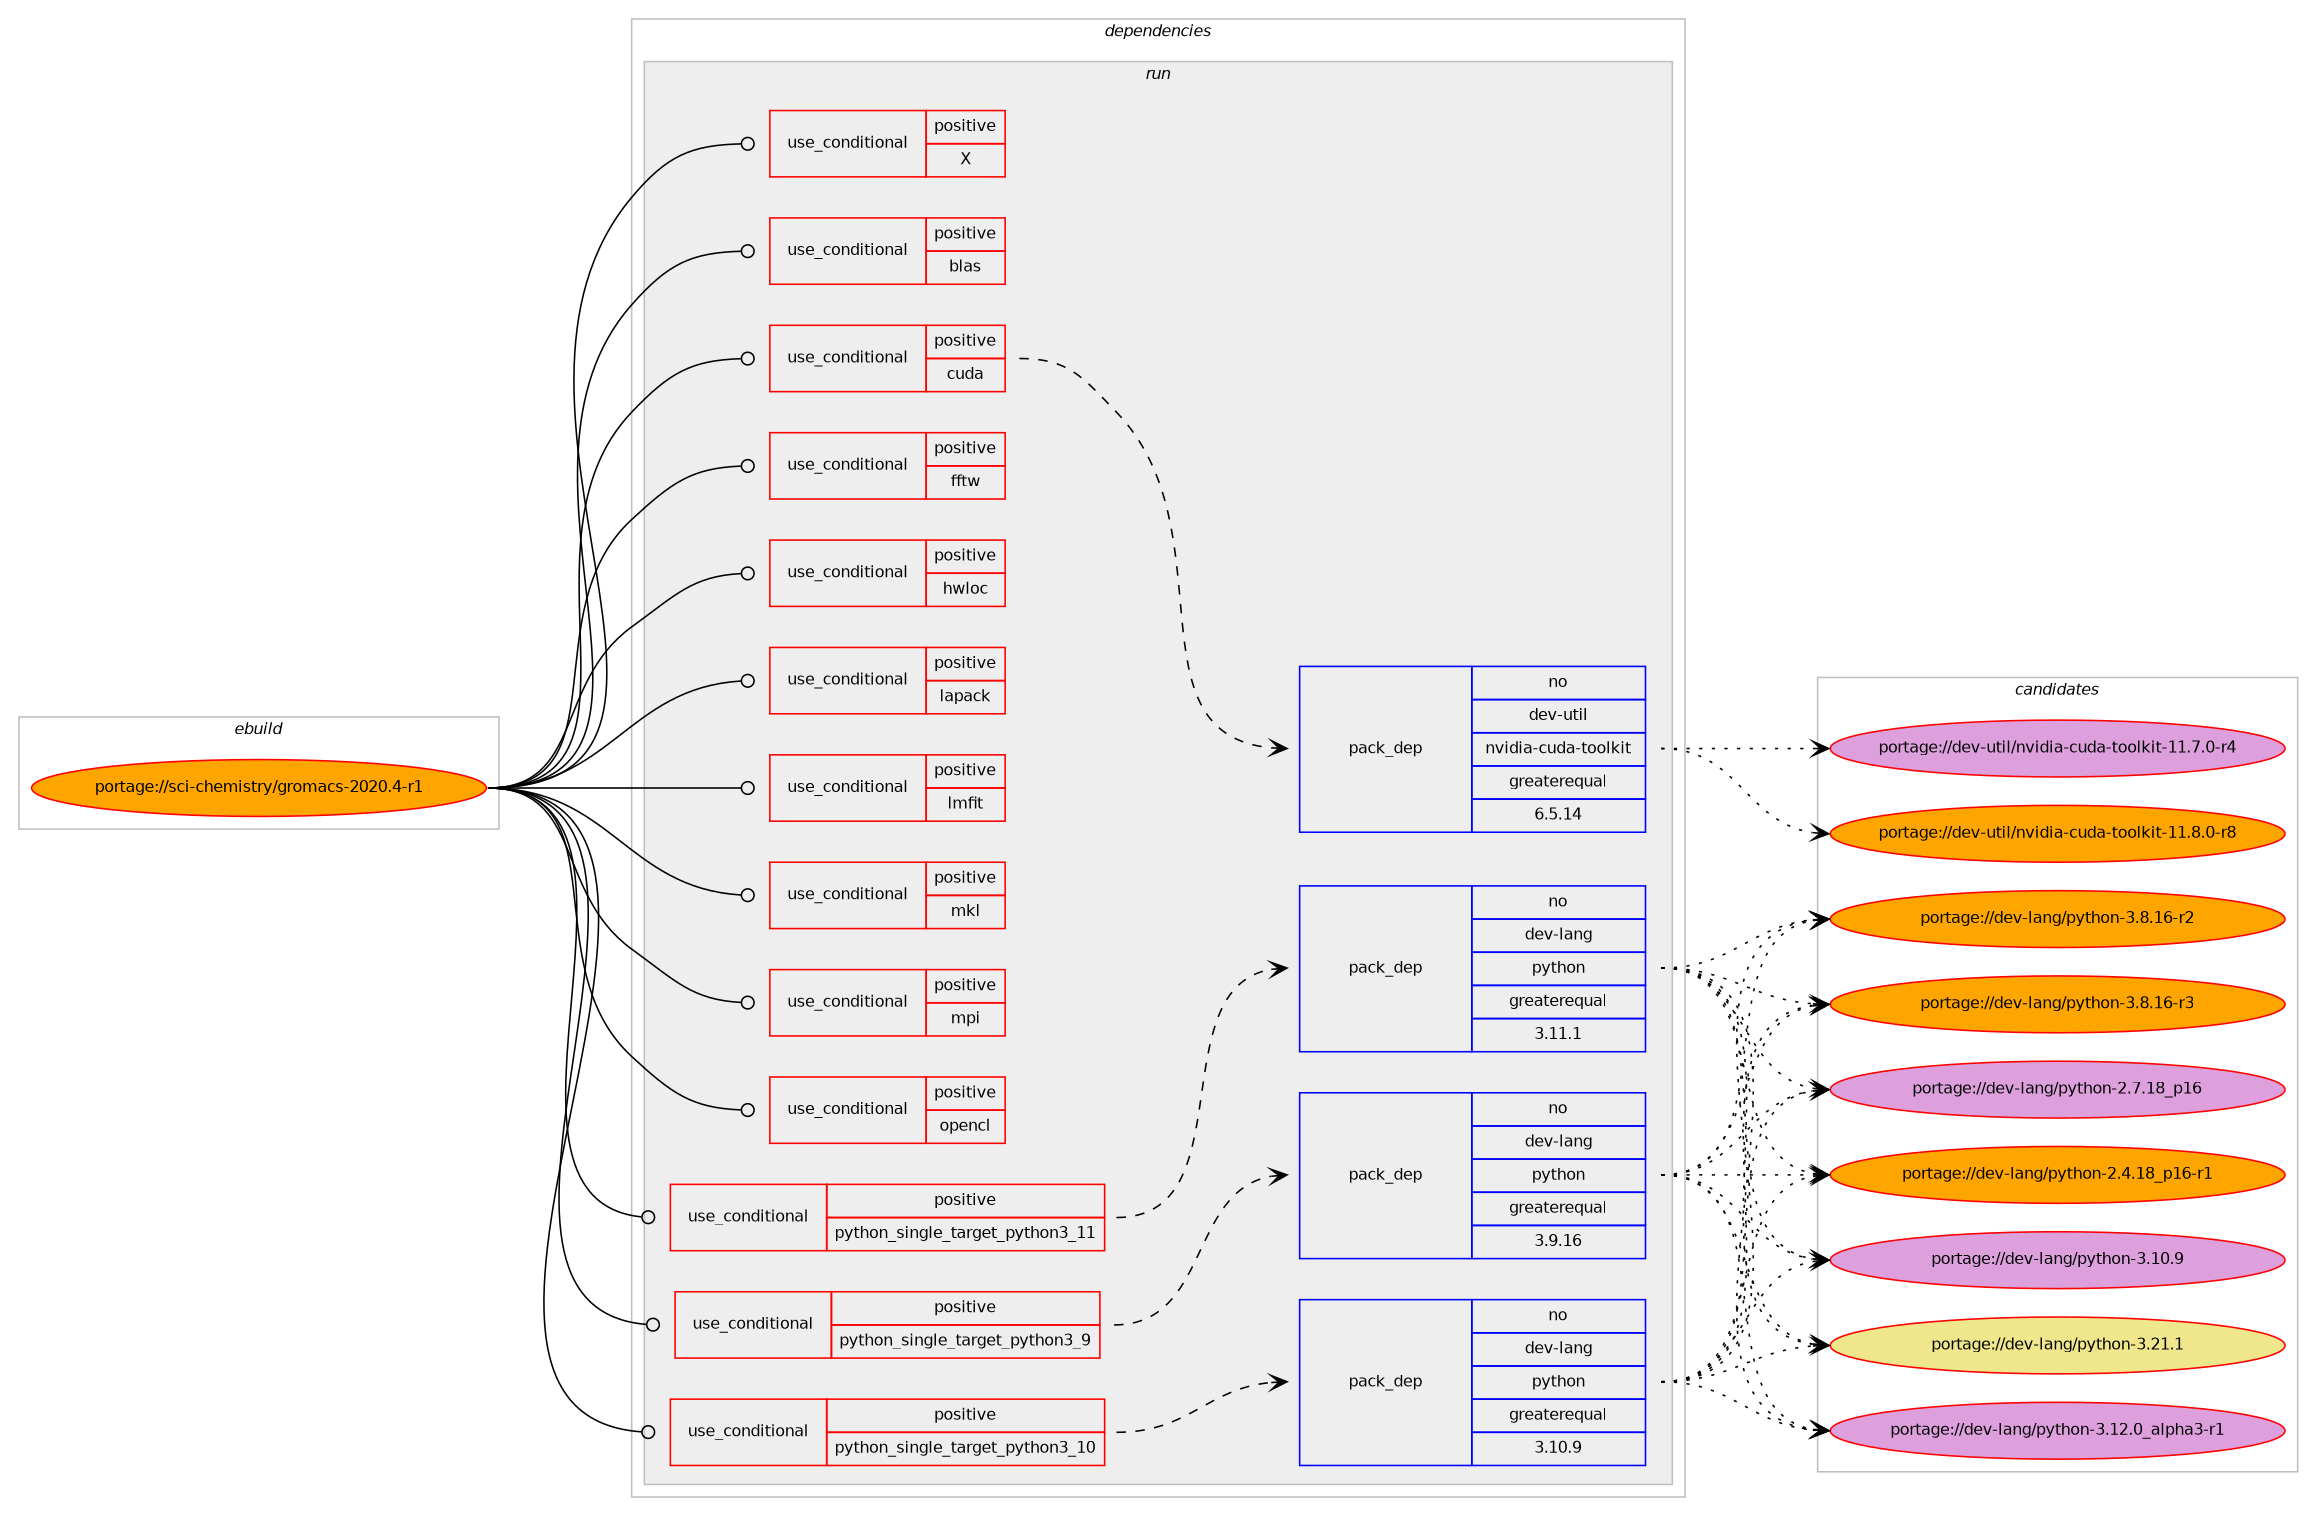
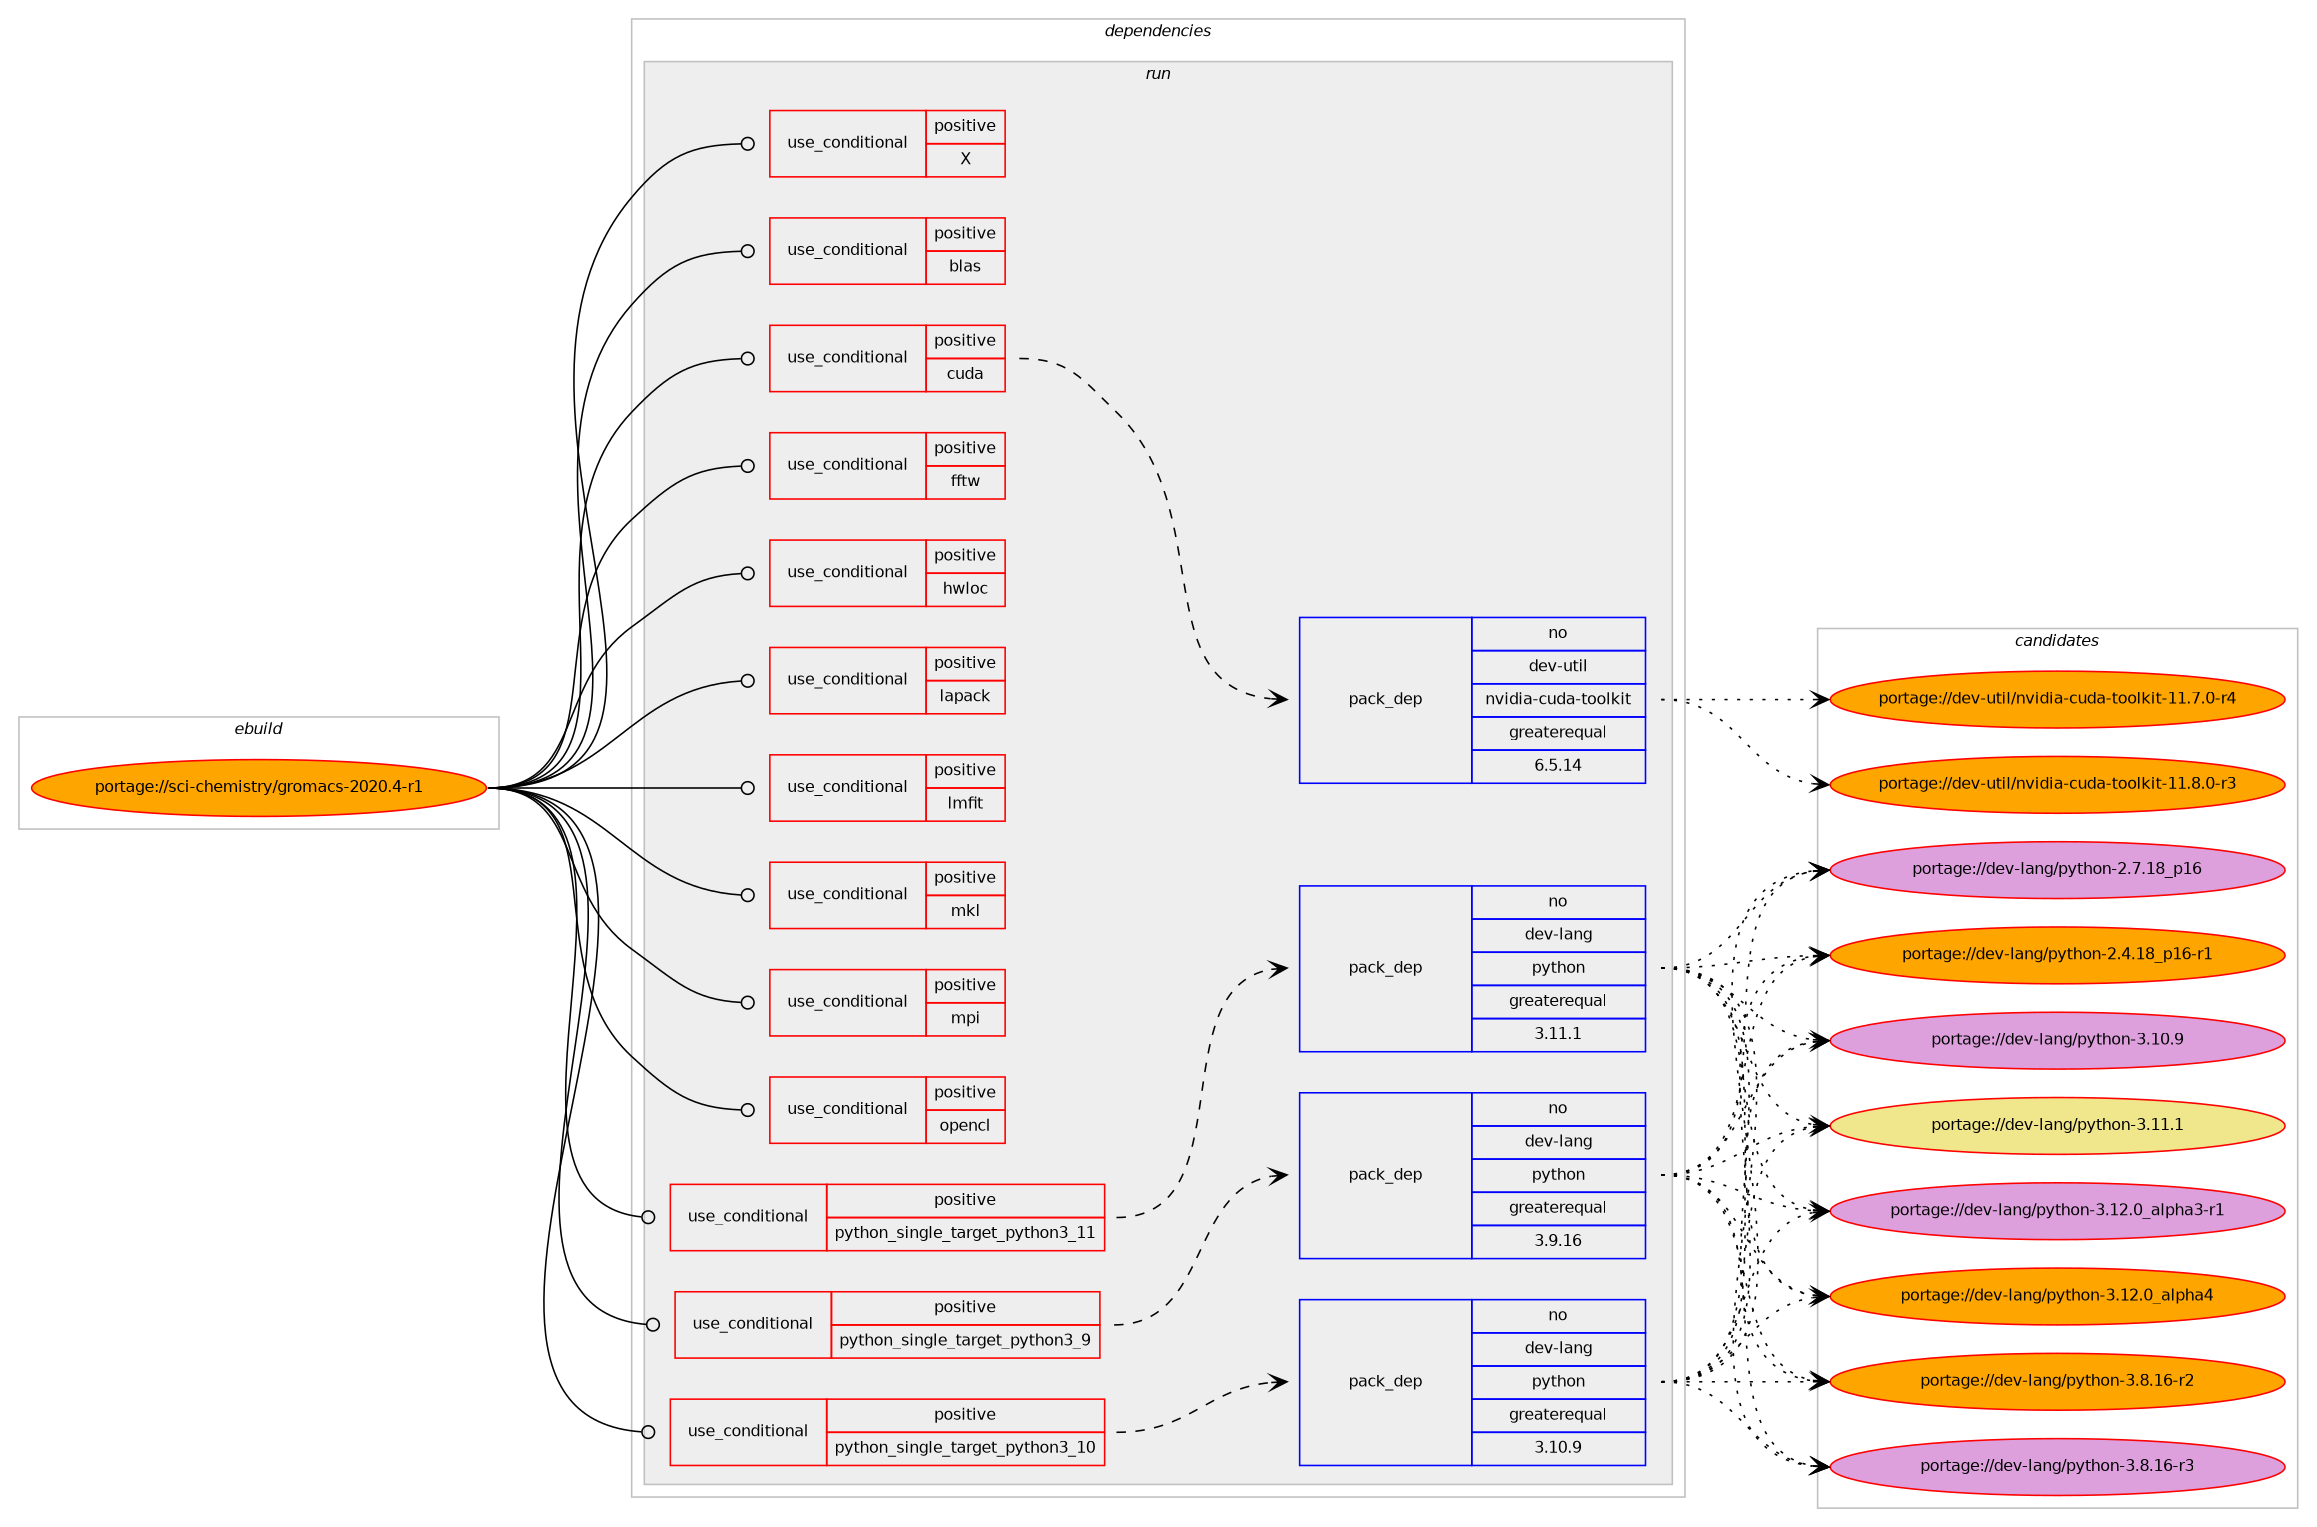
  digraph {
    compound=true
    concentrate=true
    fontname=Helvetica
    fontsize=10
    newrank=true
    rankdir=LR
    ranksep=1.5
    node [color=red fontname=Helvetica fontsize=10 shape=none]
    edge [arrowhead=vee headport=w style=dotted tailport=e weight=100]
    n1 [fillcolor=orange label="portage://sci-chemistry/gromacs-2020.4-r1" style=filled width=4 shape=""]
    n2 [label=<<TABLE BORDER="0" CELLBORDER="1" CELLSPACING="0" CELLPADDING="4"><TR><TD ROWSPAN="3" CELLPADDING="10">use_conditional</TD></TR><TR><TD>positive</TD></TR><TR><TD>X</TD></TR></TABLE>>]
    n3 [label=<<TABLE BORDER="0" CELLBORDER="1" CELLSPACING="0" CELLPADDING="4"><TR><TD ROWSPAN="3" CELLPADDING="10">use_conditional</TD></TR><TR><TD>positive</TD></TR><TR><TD>blas</TD></TR></TABLE>>]
    n4 [color=blue label=<<TABLE BORDER="0" CELLBORDER="1" CELLSPACING="0" CELLPADDING="4" WIDTH="220"><TR><TD ROWSPAN="6" CELLPADDING="30">pack_dep</TD></TR><TR><TD WIDTH="110">no</TD></TR><TR><TD>dev-util</TD></TR><TR><TD>nvidia-cuda-toolkit</TD></TR><TR><TD>greaterequal</TD></TR><TR><TD>6.5.14</TD></TR></TABLE>>]
    n5 [label=<<TABLE BORDER="0" CELLBORDER="1" CELLSPACING="0" CELLPADDING="4"><TR><TD ROWSPAN="3" CELLPADDING="10">use_conditional</TD></TR><TR><TD>positive</TD></TR><TR><TD>cuda</TD></TR></TABLE>>]
    n6 [label=<<TABLE BORDER="0" CELLBORDER="1" CELLSPACING="0" CELLPADDING="4"><TR><TD ROWSPAN="3" CELLPADDING="10">use_conditional</TD></TR><TR><TD>positive</TD></TR><TR><TD>fftw</TD></TR></TABLE>>]
    n7 [label=<<TABLE BORDER="0" CELLBORDER="1" CELLSPACING="0" CELLPADDING="4"><TR><TD ROWSPAN="3" CELLPADDING="10">use_conditional</TD></TR><TR><TD>positive</TD></TR><TR><TD>hwloc</TD></TR></TABLE>>]
    n8 [label=<<TABLE BORDER="0" CELLBORDER="1" CELLSPACING="0" CELLPADDING="4"><TR><TD ROWSPAN="3" CELLPADDING="10">use_conditional</TD></TR><TR><TD>positive</TD></TR><TR><TD>lapack</TD></TR></TABLE>>]
    n9 [label=<<TABLE BORDER="0" CELLBORDER="1" CELLSPACING="0" CELLPADDING="4"><TR><TD ROWSPAN="3" CELLPADDING="10">use_conditional</TD></TR><TR><TD>positive</TD></TR><TR><TD>lmfit</TD></TR></TABLE>>]
    n10 [label=<<TABLE BORDER="0" CELLBORDER="1" CELLSPACING="0" CELLPADDING="4"><TR><TD ROWSPAN="3" CELLPADDING="10">use_conditional</TD></TR><TR><TD>positive</TD></TR><TR><TD>mkl</TD></TR></TABLE>>]
    n11 [label=<<TABLE BORDER="0" CELLBORDER="1" CELLSPACING="0" CELLPADDING="4"><TR><TD ROWSPAN="3" CELLPADDING="10">use_conditional</TD></TR><TR><TD>positive</TD></TR><TR><TD>mpi</TD></TR></TABLE>>]
    n12 [label=<<TABLE BORDER="0" CELLBORDER="1" CELLSPACING="0" CELLPADDING="4"><TR><TD ROWSPAN="3" CELLPADDING="10">use_conditional</TD></TR><TR><TD>positive</TD></TR><TR><TD>opencl</TD></TR></TABLE>>]
    n13 [color=blue label=<<TABLE BORDER="0" CELLBORDER="1" CELLSPACING="0" CELLPADDING="4" WIDTH="220"><TR><TD ROWSPAN="6" CELLPADDING="30">pack_dep</TD></TR><TR><TD WIDTH="110">no</TD></TR><TR><TD>dev-lang</TD></TR><TR><TD>python</TD></TR><TR><TD>greaterequal</TD></TR><TR><TD>3.10.9</TD></TR></TABLE>>]
    n14 [label=<<TABLE BORDER="0" CELLBORDER="1" CELLSPACING="0" CELLPADDING="4"><TR><TD ROWSPAN="3" CELLPADDING="10">use_conditional</TD></TR><TR><TD>positive</TD></TR><TR><TD>python_single_target_python3_10</TD></TR></TABLE>>]
    n15 [color=blue label=<<TABLE BORDER="0" CELLBORDER="1" CELLSPACING="0" CELLPADDING="4" WIDTH="220"><TR><TD ROWSPAN="6" CELLPADDING="30">pack_dep</TD></TR><TR><TD WIDTH="110">no</TD></TR><TR><TD>dev-lang</TD></TR><TR><TD>python</TD></TR><TR><TD>greaterequal</TD></TR><TR><TD>3.11.1</TD></TR></TABLE>>]
    n16 [label=<<TABLE BORDER="0" CELLBORDER="1" CELLSPACING="0" CELLPADDING="4"><TR><TD ROWSPAN="3" CELLPADDING="10">use_conditional</TD></TR><TR><TD>positive</TD></TR><TR><TD>python_single_target_python3_11</TD></TR></TABLE>>]
    n17 [color=blue label=<<TABLE BORDER="0" CELLBORDER="1" CELLSPACING="0" CELLPADDING="4" WIDTH="220"><TR><TD ROWSPAN="6" CELLPADDING="30">pack_dep</TD></TR><TR><TD WIDTH="110">no</TD></TR><TR><TD>dev-lang</TD></TR><TR><TD>python</TD></TR><TR><TD>greaterequal</TD></TR><TR><TD>3.9.16</TD></TR></TABLE>>]
    n18 [label=<<TABLE BORDER="0" CELLBORDER="1" CELLSPACING="0" CELLPADDING="4"><TR><TD ROWSPAN="3" CELLPADDING="10">use_conditional</TD></TR><TR><TD>positive</TD></TR><TR><TD>python_single_target_python3_9</TD></TR></TABLE>>]
-   n19 [fillcolor=plum label="portage://dev-util/nvidia-cuda-toolkit-11.7.0-r4" style=filled width=4 shape=""]
-   n20 [fillcolor=orange label="portage://dev-util/nvidia-cuda-toolkit-11.8.0-r8" style=filled width=4 shape=""]
+   n19 [fillcolor=orange label="portage://dev-util/nvidia-cuda-toolkit-11.7.0-r4" style=filled width=4 shape=""]
+   n20 [fillcolor=orange label="portage://dev-util/nvidia-cuda-toolkit-11.8.0-r3" style=filled width=4 shape=""]
    n21 [fillcolor=plum label="portage://dev-lang/python-2.7.18_p16" style=filled width=4 shape=""]
    n22 [fillcolor=orange label="portage://dev-lang/python-2.4.18_p16-r1" style=filled width=4 shape=""]
    n23 [fillcolor=plum label="portage://dev-lang/python-3.10.9" style=filled width=4 shape=""]
-   n24 [fillcolor=khaki label="portage://dev-lang/python-3.21.1" style=filled width=4 shape=""]
+   n24 [fillcolor=khaki label="portage://dev-lang/python-3.11.1" style=filled width=4 shape=""]
    n25 [fillcolor=plum label="portage://dev-lang/python-3.12.0_alpha3-r1" style=filled width=4 shape=""]
+   n26 [fillcolor=orange label="portage://dev-lang/python-3.12.0_alpha4" style=filled width=4 shape=""]
    n27 [fillcolor=orange label="portage://dev-lang/python-3.8.16-r2" style=filled width=4 shape=""]
-   n28 [fillcolor=orange label="portage://dev-lang/python-3.8.16-r3" style=filled width=4 shape=""]
+   n28 [fillcolor=plum label="portage://dev-lang/python-3.8.16-r3" style=filled width=4 shape=""]
    subgraph cluster_1 {
      color=gray
      label=<<i>ebuild</i>>
      rank=same
      n1
    }
    subgraph cluster_2 {
      color=gray
      label=<<i>dependencies</i>>
      subgraph cluster_3 {
        color=gray
        fillcolor="#eeeeee"
        label=<<i>compile</i>>
        style=filled
      }
      subgraph cluster_4 {
        color=gray
        fillcolor="#eeeeee"
        label=<<i>compile and run</i>>
        style=filled
      }
      subgraph cluster_5 {
        color=gray
        fillcolor="#eeeeee"
        label=<<i>run</i>>
        style=filled
        subgraph sub_6 {
          color=gray
          fillcolor="#eeeeee"
          label=<<i>run</i>>
          style=filled
          n2
        }
        subgraph sub_7 {
          color=gray
          fillcolor="#eeeeee"
          label=<<i>run</i>>
          style=filled
          n3
        }
        subgraph sub_8 {
          color=gray
          fillcolor="#eeeeee"
          label=<<i>run</i>>
          style=filled
          n5
          subgraph sub_9 {
            color=gray
            fillcolor="#eeeeee"
            label=<<i>run</i>>
            style=filled
            n4
          }
        }
        subgraph sub_10 {
          color=gray
          fillcolor="#eeeeee"
          label=<<i>run</i>>
          style=filled
          n6
        }
        subgraph sub_11 {
          color=gray
          fillcolor="#eeeeee"
          label=<<i>run</i>>
          style=filled
          n7
        }
        subgraph sub_12 {
          color=gray
          fillcolor="#eeeeee"
          label=<<i>run</i>>
          style=filled
          n8
        }
        subgraph sub_13 {
          color=gray
          fillcolor="#eeeeee"
          label=<<i>run</i>>
          style=filled
          n9
        }
        subgraph sub_14 {
          color=gray
          fillcolor="#eeeeee"
          label=<<i>run</i>>
          style=filled
          n10
        }
        subgraph sub_15 {
          color=gray
          fillcolor="#eeeeee"
          label=<<i>run</i>>
          style=filled
          n11
        }
        subgraph sub_16 {
          color=gray
          fillcolor="#eeeeee"
          label=<<i>run</i>>
          style=filled
          n12
        }
        subgraph sub_17 {
          color=gray
          fillcolor="#eeeeee"
          label=<<i>run</i>>
          style=filled
          n14
          subgraph sub_18 {
            color=gray
            fillcolor="#eeeeee"
            label=<<i>run</i>>
            style=filled
            n13
          }
        }
        subgraph sub_19 {
          color=gray
          fillcolor="#eeeeee"
          label=<<i>run</i>>
          style=filled
          n16
          subgraph sub_20 {
            color=gray
            fillcolor="#eeeeee"
            label=<<i>run</i>>
            style=filled
            n15
          }
        }
        subgraph sub_21 {
          color=gray
          fillcolor="#eeeeee"
          label=<<i>run</i>>
          style=filled
          n18
          subgraph sub_22 {
            color=gray
            fillcolor="#eeeeee"
            label=<<i>run</i>>
            style=filled
            n17
          }
        }
      }
    }
    subgraph cluster_23 {
      color=gray
      label=<<i>candidates</i>>
      rank=same
      subgraph sub_24 {
        color=black
        label=<<i>candidates</i>>
        nodesep=1
        rank=same
        n19
        n20
      }
      subgraph sub_25 {
        color=black
        label=<<i>candidates</i>>
        nodesep=1
        rank=same
        n21
        n22
        n23
        n24
        n25
+       n26
        n27
        n28
      }
      subgraph sub_26 {
        color=black
        label=<<i>candidates</i>>
        nodesep=1
        rank=same
        n21
        n22
        n23
        n24
        n25
+       n26
        n27
        n28
      }
      subgraph sub_27 {
        color=black
        label=<<i>candidates</i>>
        nodesep=1
        rank=same
        n21
        n22
        n23
        n24
        n25
+       n26
        n27
        n28
      }
    }
    n1 -> n2 [arrowhead=odot style=solid weight=20]
    n1 -> n3 [arrowhead=odot style=solid weight=20]
    n1 -> n5 [arrowhead=odot style=solid weight=20]
    n1 -> n6 [arrowhead=odot style=solid weight=20]
    n1 -> n7 [arrowhead=odot style=solid weight=20]
    n1 -> n8 [arrowhead=odot style=solid weight=20]
    n1 -> n9 [arrowhead=odot style=solid weight=20]
    n1 -> n10 [arrowhead=odot style=solid weight=20]
    n1 -> n11 [arrowhead=odot style=solid weight=20]
    n1 -> n12 [arrowhead=odot style=solid weight=20]
    n1 -> n14 [arrowhead=odot style=solid weight=20]
    n1 -> n16 [arrowhead=odot style=solid weight=20]
    n1 -> n18 [arrowhead=odot style=solid weight=20]
    n4 -> n19
    n4 -> n20
    n5 -> n4 [style=dashed weight=20]
    n13 -> n21
    n13 -> n22
    n13 -> n23
    n13 -> n24
    n13 -> n25
+   n13 -> n26
    n13 -> n27
    n13 -> n28
    n14 -> n13 [style=dashed weight=20]
    n15 -> n21
    n15 -> n22
    n15 -> n23
    n15 -> n24
    n15 -> n25
+   n15 -> n26
    n15 -> n27
    n15 -> n28
    n16 -> n15 [style=dashed weight=20]
    n17 -> n21
    n17 -> n22
    n17 -> n23
    n17 -> n24
    n17 -> n25
+   n17 -> n26
    n17 -> n27
    n17 -> n28
    n18 -> n17 [style=dashed weight=20]
  }
